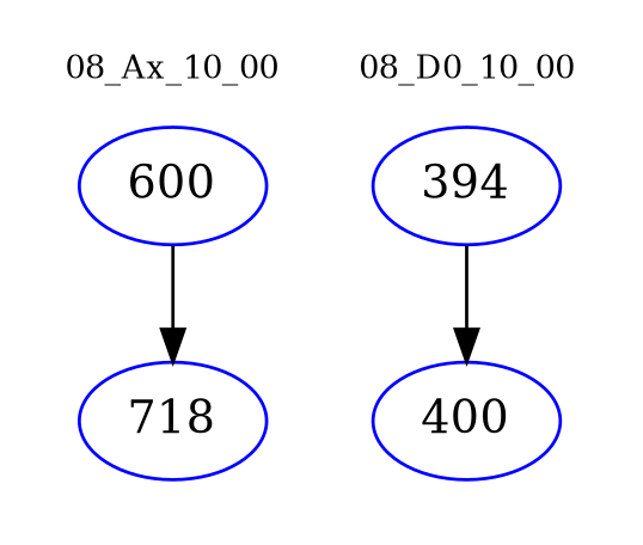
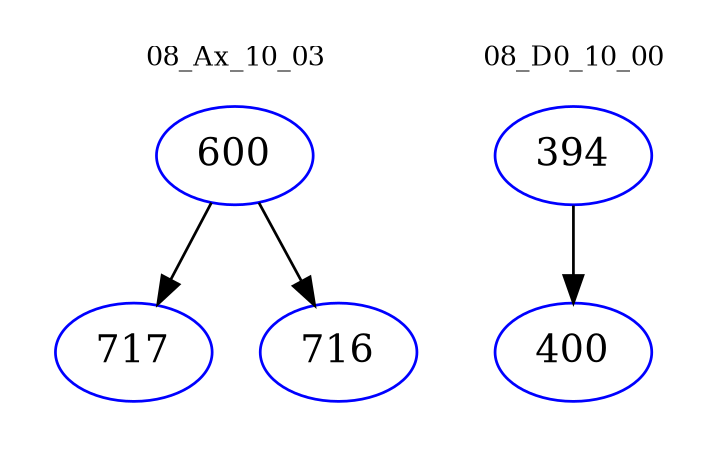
  digraph {
    node [color=blue]
    edge [color=black]
    n1 [label=600]
-   n3 [label=718]
+   n2 [label=717]
+   n3 [label=716]
    n4 [label=394]
    n5 [label=400]
    subgraph cluster_1 {
      color=white
      fontsize=10
-     label="08_Ax_10_00"
+     label="08_Ax_10_03"
      n1
+     n2
      n3
    }
    subgraph cluster_2 {
      color=white
      fontsize=10
      label="08_D0_10_00"
      n4
      n5
    }
+   n1 -> n2
    n1 -> n3
    n4 -> n5
  }
